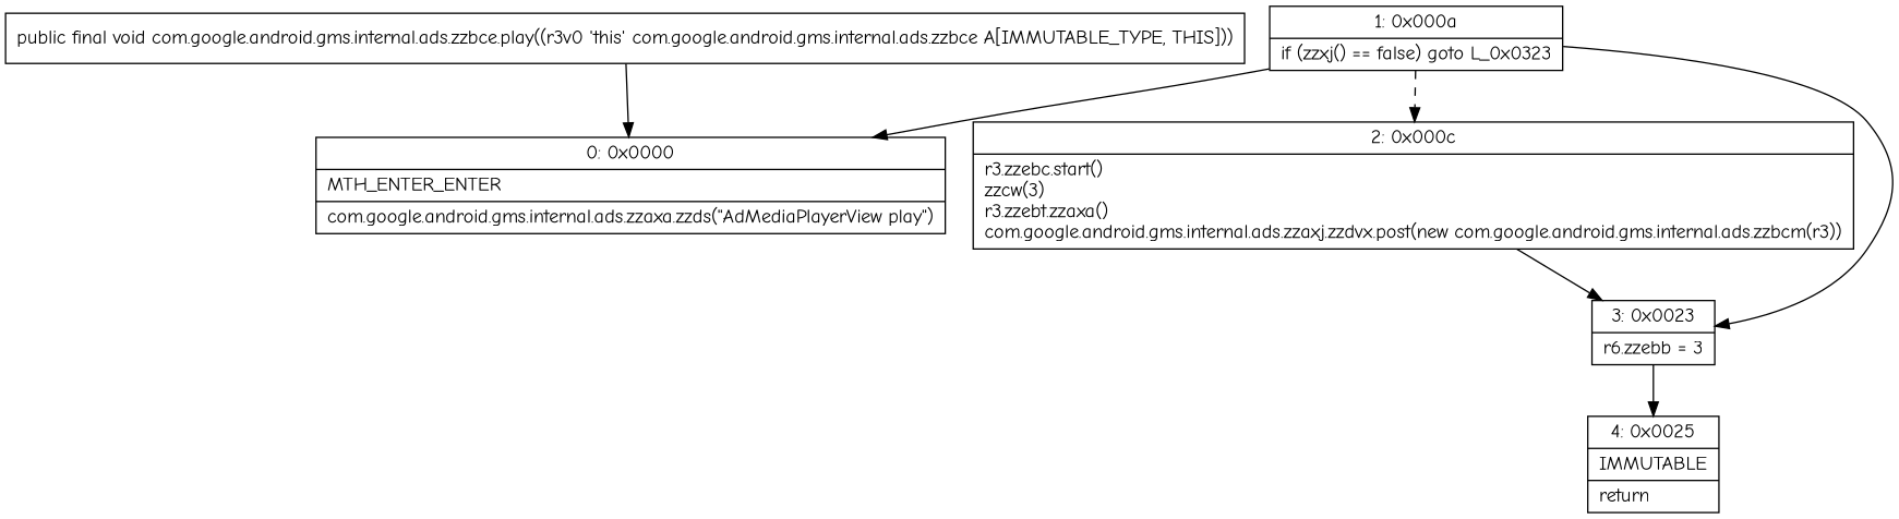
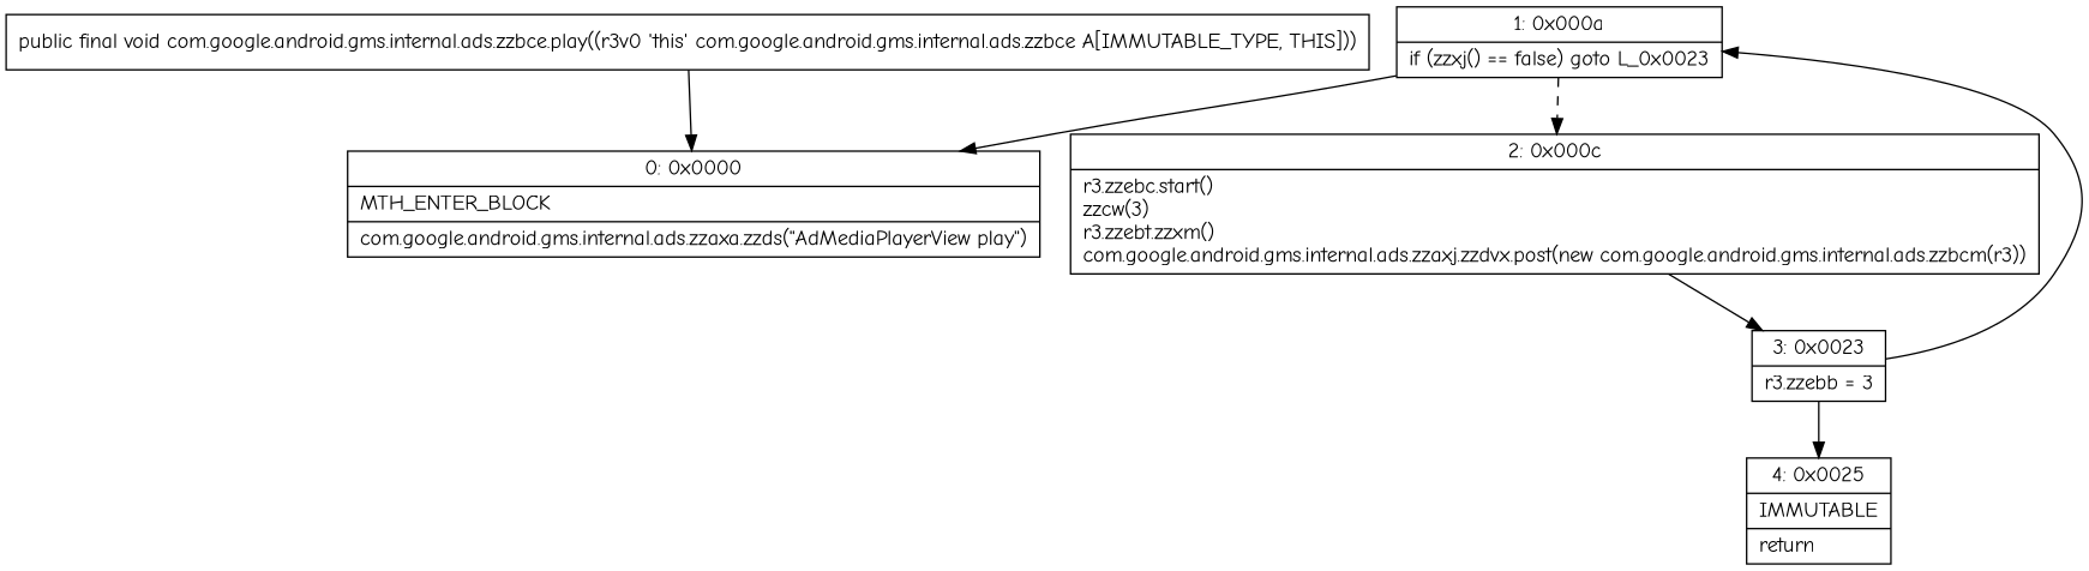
  digraph {
    fontname="Comic Neue"
    node [fontname="Comic Neue" shape=record]
    edge [fontname="Comic Neue"]
-   n1 [label="{0\:\ 0x0000|MTH_ENTER_ENTER\l|com.google.android.gms.internal.ads.zzaxa.zzds(\"AdMediaPlayerView play\")\l}"]
-   n2 [label="{1\:\ 0x000a|if (zzxj() == false) goto L_0x0323\l}"]
-   n3 [label="{2\:\ 0x000c|r3.zzebc.start()\lzzcw(3)\lr3.zzebt.zzaxa()\lcom.google.android.gms.internal.ads.zzaxj.zzdvx.post(new com.google.android.gms.internal.ads.zzbcm(r3))\l}"]
-   n4 [label="{3\:\ 0x0023|r6.zzebb = 3\l}"]
+   n1 [label="{0\:\ 0x0000|MTH_ENTER_BLOCK\l|com.google.android.gms.internal.ads.zzaxa.zzds(\"AdMediaPlayerView play\")\l}"]
+   n2 [label="{1\:\ 0x000a|if (zzxj() == false) goto L_0x0023\l}"]
+   n3 [label="{2\:\ 0x000c|r3.zzebc.start()\lzzcw(3)\lr3.zzebt.zzxm()\lcom.google.android.gms.internal.ads.zzaxj.zzdvx.post(new com.google.android.gms.internal.ads.zzbcm(r3))\l}"]
+   n4 [label="{3\:\ 0x0023|r3.zzebb = 3\l}"]
    n5 [label="{4\:\ 0x0025|IMMUTABLE\l|return\l}"]
    n6 [label="{public final void com.google.android.gms.internal.ads.zzbce.play((r3v0 'this' com.google.android.gms.internal.ads.zzbce A[IMMUTABLE_TYPE, THIS])) }"]
    n2 -> n1
    n2 -> n3 [style=dashed]
-   n2 -> n4
+   n4 -> n2
    n3 -> n4
    n4 -> n5
    n6 -> n1
  }
